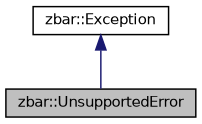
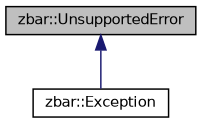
  digraph {
    node [color=black fontname=Helvetica fontsize=10 shape=record style=filled]
    n1 [fillcolor=grey75 fontcolor=black height=0.2 label="zbar::UnsupportedError" width=0.4]
    n2 [fillcolor=white height=0.2 label="zbar::Exception" width=0.4]
-   n2 -> n1 [color=midnightblue dir=back fontname=Helvetica fontsize=10 labelfontname=Helvetica labelfontsize=10 style=solid]
+   n1 -> n2 [color=midnightblue dir=back fontname=Helvetica fontsize=10 labelfontname=Helvetica labelfontsize=10 style=solid]
  }
